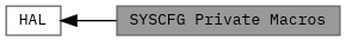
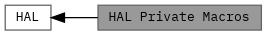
  digraph {
    rankdir=LR
    fontname="IBM Plex Mono"
    node [fontname="IBM Plex Mono" fontsize=10 shape=box style=filled]
    n1 [color=grey40 fillcolor=white height=0.2 label=HAL width=0.4]
-   n2 [color=gray40 fillcolor=grey60 fontcolor=black height=0.2 label="SYSCFG Private Macros" width=0.4]
+   n2 [color=gray40 fillcolor=grey60 fontcolor=black height=0.2 label="HAL Private Macros" width=0.4]
    n1 -> n2 [dir=back fontname="IBM Plex Mono" fontsize=10 labelfontname=Helvetica labelfontsize=10 shape=plaintext style=solid]
  }
